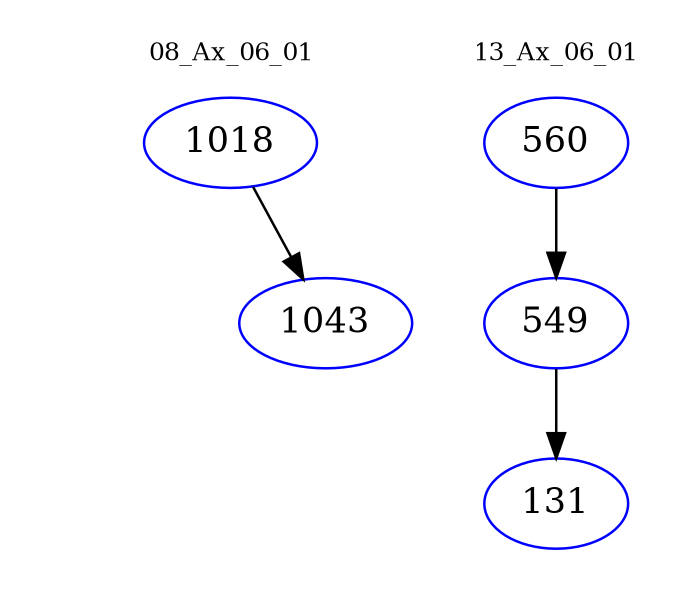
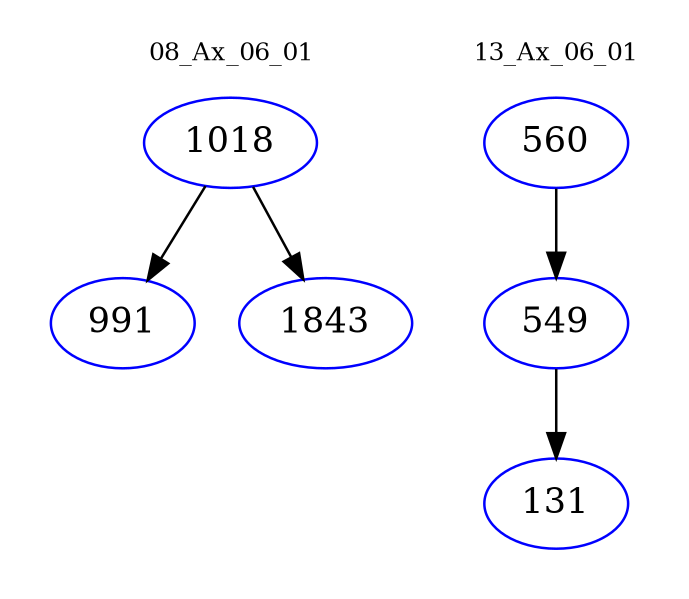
  digraph {
    node [color=blue]
    edge [color=black]
    n1 [label=1018]
-   n3 [label=1043]
+   n2 [label=991]
+   n3 [label=1843]
    n4 [label=549]
    n5 [label=131]
    n6 [label=560]
    subgraph cluster_1 {
      color=white
      fontsize=10
      label="08_Ax_06_01"
      n1
+     n2
      n3
    }
    subgraph cluster_2 {
      color=white
      fontsize=10
      label="13_Ax_06_01"
      n4
      n5
      n6
    }
+   n1 -> n2
    n1 -> n3
    n4 -> n5
    n6 -> n4
  }
